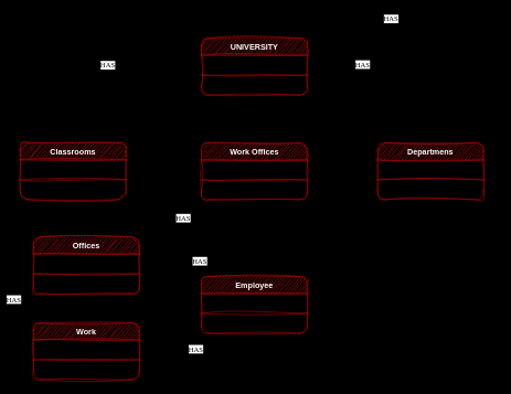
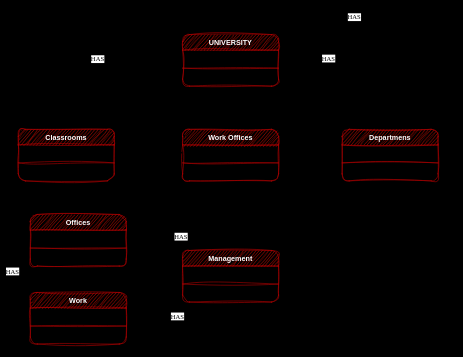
  <mxCell id="0" />
  <mxCell id="1" parent="0" />
  <mxCell id="2" value="@alpulkegul&lt;div style=&quot;font-size: 15px;&quot;&gt;University Management System&lt;/div&gt;" style="text;html=1;align=left;verticalAlign=middle;resizable=0;points=[];autosize=1;strokeColor=none;fillColor=none;rotation=0;fontSize=15;textOpacity=30;rounded=1;sketch=1;curveFitting=1;jiggle=2;" vertex="1" parent="1"><mxGeometry x="28" y="20" width="230" height="48" as="geometry" /></mxCell>
  <mxCell id="3" style="edgeStyle=orthogonalEdgeStyle;rounded=1;orthogonalLoop=1;jettySize=auto;html=1;entryX=0.5;entryY=0;entryDx=0;entryDy=0;sketch=1;curveFitting=1;jiggle=2;endArrow=none;" parent="1" source="9" target="13" edge="1"><mxGeometry relative="1" as="geometry"><Array as="points"><mxPoint x="110" y="97" /></Array></mxGeometry></mxCell>
  <mxCell id="4" value="HAS" style="edgeLabel;html=1;align=center;verticalAlign=middle;resizable=0;points=[];sketch=1;hachureGap=4;jiggle=2;curveFitting=1;fontFamily=Architects Daughter;fontSource=https%3A%2F%2Ffonts.googleapis.com%2Fcss%3Ffamily%3DArchitects%2BDaughter;" vertex="1" connectable="0" parent="3"><mxGeometry x="-0.084" relative="1" as="geometry"><mxPoint as="offset" /></mxGeometry></mxCell>
  <mxCell id="5" style="edgeStyle=orthogonalEdgeStyle;rounded=1;orthogonalLoop=1;jettySize=auto;html=1;entryX=0.5;entryY=0;entryDx=0;entryDy=0;sketch=1;curveFitting=1;jiggle=2;" parent="1" source="10" target="21" edge="1"><mxGeometry relative="1" as="geometry" /></mxCell>
  <mxCell id="6" value="HAS" style="edgeLabel;html=1;align=center;verticalAlign=middle;resizable=0;points=[];sketch=1;hachureGap=4;jiggle=2;curveFitting=1;fontFamily=Architects Daughter;fontSource=https%3A%2F%2Ffonts.googleapis.com%2Fcss%3Ffamily%3DArchitects%2BDaughter;" vertex="1" connectable="0" parent="5"><mxGeometry x="-0.461" y="-1" relative="1" as="geometry"><mxPoint y="-1" as="offset" /></mxGeometry></mxCell>
  <mxCell id="7" style="edgeStyle=orthogonalEdgeStyle;rounded=1;orthogonalLoop=1;jettySize=auto;html=1;exitX=0.5;exitY=0;exitDx=0;exitDy=0;entryX=1.011;entryY=0.891;entryDx=0;entryDy=0;entryPerimeter=0;sketch=1;curveFitting=1;jiggle=2;" parent="1" source="9" target="33" edge="1"><mxGeometry relative="1" as="geometry"><mxPoint x="470" y="447" as="targetPoint" /><Array as="points"><mxPoint x="384" y="27" /><mxPoint x="750" y="27" /><mxPoint x="750" y="467" /><mxPoint x="466" y="467" /></Array></mxGeometry></mxCell>
  <mxCell id="8" value="HAS" style="edgeLabel;html=1;align=center;verticalAlign=middle;resizable=0;points=[];sketch=1;hachureGap=4;jiggle=2;curveFitting=1;fontFamily=Architects Daughter;fontSource=https%3A%2F%2Ffonts.googleapis.com%2Fcss%3Ffamily%3DArchitects%2BDaughter;" vertex="1" connectable="0" parent="7"><mxGeometry x="-0.58" y="1" relative="1" as="geometry"><mxPoint y="1" as="offset" /></mxGeometry></mxCell>
  <mxCell id="9" value="UNIVERSITY" style="swimlane;fontStyle=1;align=center;verticalAlign=top;childLayout=stackLayout;horizontal=1;startSize=26;horizontalStack=0;resizeParent=1;resizeParentMax=0;resizeLast=0;collapsible=1;marginBottom=0;whiteSpace=wrap;html=1;fillColor=#e51400;fontColor=#ffffff;strokeColor=#B20000;rounded=1;sketch=1;curveFitting=1;jiggle=2;" parent="1" vertex="1"><mxGeometry x="304" y="57" width="160" height="86" as="geometry" /></mxCell>
  <mxCell id="10" value="+ field: type" style="text;strokeColor=none;fillColor=none;align=left;verticalAlign=top;spacingLeft=4;spacingRight=4;overflow=hidden;rotatable=0;points=[[0,0.5],[1,0.5]];portConstraint=eastwest;whiteSpace=wrap;html=1;rounded=1;sketch=1;curveFitting=1;jiggle=2;" parent="9" vertex="1"><mxGeometry y="26" width="160" height="26" as="geometry" /></mxCell>
  <mxCell id="11" value="" style="line;strokeWidth=1;fillColor=none;align=left;verticalAlign=middle;spacingTop=-1;spacingLeft=3;spacingRight=3;rotatable=0;labelPosition=right;points=[];portConstraint=eastwest;strokeColor=inherit;rounded=1;sketch=1;curveFitting=1;jiggle=2;" parent="9" vertex="1"><mxGeometry y="52" width="160" height="8" as="geometry" /></mxCell>
  <mxCell id="12" value="+ method(type): type" style="text;strokeColor=none;fillColor=none;align=left;verticalAlign=top;spacingLeft=4;spacingRight=4;overflow=hidden;rotatable=0;points=[[0,0.5],[1,0.5]];portConstraint=eastwest;whiteSpace=wrap;html=1;rounded=1;sketch=1;curveFitting=1;jiggle=2;" parent="9" vertex="1"><mxGeometry y="60" width="160" height="26" as="geometry" /></mxCell>
  <mxCell id="13" value="Classrooms" style="swimlane;fontStyle=1;align=center;verticalAlign=top;childLayout=stackLayout;horizontal=1;startSize=26;horizontalStack=0;resizeParent=1;resizeParentMax=0;resizeLast=0;collapsible=1;marginBottom=0;whiteSpace=wrap;html=1;fillColor=#e51400;fontColor=#ffffff;strokeColor=#B20000;rounded=1;sketch=1;curveFitting=1;jiggle=2;" parent="1" vertex="1"><mxGeometry x="30" y="215" width="160" height="86" as="geometry" /></mxCell>
  <mxCell id="14" value="+ field: type" style="text;strokeColor=none;fillColor=none;align=left;verticalAlign=top;spacingLeft=4;spacingRight=4;overflow=hidden;rotatable=0;points=[[0,0.5],[1,0.5]];portConstraint=eastwest;whiteSpace=wrap;html=1;rounded=1;sketch=1;curveFitting=1;jiggle=2;" parent="13" vertex="1"><mxGeometry y="26" width="160" height="26" as="geometry" /></mxCell>
  <mxCell id="15" value="" style="line;strokeWidth=1;fillColor=none;align=left;verticalAlign=middle;spacingTop=-1;spacingLeft=3;spacingRight=3;rotatable=0;labelPosition=right;points=[];portConstraint=eastwest;strokeColor=inherit;rounded=1;sketch=1;curveFitting=1;jiggle=2;" parent="13" vertex="1"><mxGeometry y="52" width="160" height="8" as="geometry" /></mxCell>
  <mxCell id="16" value="+ method(type): type" style="text;strokeColor=none;fillColor=none;align=left;verticalAlign=top;spacingLeft=4;spacingRight=4;overflow=hidden;rotatable=0;points=[[0,0.5],[1,0.5]];portConstraint=eastwest;whiteSpace=wrap;html=1;rounded=1;sketch=1;curveFitting=1;jiggle=2;" parent="13" vertex="1"><mxGeometry y="60" width="160" height="26" as="geometry" /></mxCell>
  <mxCell id="17" value="Work Offices" style="swimlane;fontStyle=1;align=center;verticalAlign=top;childLayout=stackLayout;horizontal=1;startSize=26;horizontalStack=0;resizeParent=1;resizeParentMax=0;resizeLast=0;collapsible=1;marginBottom=0;whiteSpace=wrap;html=1;fillColor=#e51400;fontColor=#ffffff;strokeColor=#B20000;rounded=1;sketch=1;curveFitting=1;jiggle=2;" parent="1" vertex="1"><mxGeometry x="304" y="215" width="160" height="86" as="geometry"><mxRectangle x="334" y="318" width="103" height="26" as="alternateBounds" /></mxGeometry></mxCell>
  <mxCell id="18" value="+ field: type" style="text;strokeColor=none;fillColor=none;align=left;verticalAlign=top;spacingLeft=4;spacingRight=4;overflow=hidden;rotatable=0;points=[[0,0.5],[1,0.5]];portConstraint=eastwest;whiteSpace=wrap;html=1;rounded=1;sketch=1;curveFitting=1;jiggle=2;" parent="17" vertex="1"><mxGeometry y="26" width="160" height="26" as="geometry" /></mxCell>
  <mxCell id="19" value="" style="line;strokeWidth=1;fillColor=none;align=left;verticalAlign=middle;spacingTop=-1;spacingLeft=3;spacingRight=3;rotatable=0;labelPosition=right;points=[];portConstraint=eastwest;strokeColor=inherit;rounded=1;sketch=1;curveFitting=1;jiggle=2;" parent="17" vertex="1"><mxGeometry y="52" width="160" height="8" as="geometry" /></mxCell>
  <mxCell id="20" value="+ method(type): type" style="text;strokeColor=none;fillColor=none;align=left;verticalAlign=top;spacingLeft=4;spacingRight=4;overflow=hidden;rotatable=0;points=[[0,0.5],[1,0.5]];portConstraint=eastwest;whiteSpace=wrap;html=1;rounded=1;sketch=1;curveFitting=1;jiggle=2;" parent="17" vertex="1"><mxGeometry y="60" width="160" height="26" as="geometry" /></mxCell>
  <mxCell id="21" value="Departmens" style="swimlane;fontStyle=1;align=center;verticalAlign=top;childLayout=stackLayout;horizontal=1;startSize=26;horizontalStack=0;resizeParent=1;resizeParentMax=0;resizeLast=0;collapsible=1;marginBottom=0;whiteSpace=wrap;html=1;fillColor=#e51400;fontColor=#ffffff;strokeColor=#B20000;rounded=1;sketch=1;curveFitting=1;jiggle=2;" parent="1" vertex="1"><mxGeometry x="570" y="215" width="160" height="86" as="geometry"><mxRectangle x="600" y="318" width="100" height="26" as="alternateBounds" /></mxGeometry></mxCell>
  <mxCell id="22" value="+ field: type" style="text;strokeColor=none;fillColor=none;align=left;verticalAlign=top;spacingLeft=4;spacingRight=4;overflow=hidden;rotatable=0;points=[[0,0.5],[1,0.5]];portConstraint=eastwest;whiteSpace=wrap;html=1;rounded=1;sketch=1;curveFitting=1;jiggle=2;" parent="21" vertex="1"><mxGeometry y="26" width="160" height="26" as="geometry" /></mxCell>
  <mxCell id="23" value="" style="line;strokeWidth=1;fillColor=none;align=left;verticalAlign=middle;spacingTop=-1;spacingLeft=3;spacingRight=3;rotatable=0;labelPosition=right;points=[];portConstraint=eastwest;strokeColor=inherit;rounded=1;sketch=1;curveFitting=1;jiggle=2;" parent="21" vertex="1"><mxGeometry y="52" width="160" height="8" as="geometry" /></mxCell>
  <mxCell id="24" value="+ method(type): type" style="text;strokeColor=none;fillColor=none;align=left;verticalAlign=top;spacingLeft=4;spacingRight=4;overflow=hidden;rotatable=0;points=[[0,0.5],[1,0.5]];portConstraint=eastwest;whiteSpace=wrap;html=1;rounded=1;sketch=1;curveFitting=1;jiggle=2;" parent="21" vertex="1"><mxGeometry y="60" width="160" height="26" as="geometry" /></mxCell>
  <mxCell id="25" value="1" style="text;html=1;align=center;verticalAlign=middle;resizable=0;points=[];autosize=1;strokeColor=none;fillColor=none;rounded=1;sketch=1;curveFitting=1;jiggle=2;" parent="1" vertex="1"><mxGeometry x="540" y="227" width="30" height="30" as="geometry" /></mxCell>
  <mxCell id="26" value="1..*" style="text;html=1;align=center;verticalAlign=middle;resizable=0;points=[];autosize=1;strokeColor=none;fillColor=none;rounded=1;sketch=1;curveFitting=1;jiggle=2;" parent="1" vertex="1"><mxGeometry x="460" y="227" width="40" height="30" as="geometry" /></mxCell>
  <mxCell id="27" style="edgeStyle=orthogonalEdgeStyle;rounded=1;orthogonalLoop=1;jettySize=auto;html=1;entryX=1;entryY=0.5;entryDx=0;entryDy=0;sketch=1;curveFitting=1;jiggle=2;" parent="1" source="32" target="39" edge="1"><mxGeometry relative="1" as="geometry" /></mxCell>
  <mxCell id="28" value="&lt;span style=&quot;color: rgba(0, 0, 0, 0); font-family: monospace; font-size: 0px; text-align: start;&quot;&gt;%3CmxGraphModel%3E%3Croot%3E%3CmxCell%20id%3D%220%22%2F%3E%3CmxCell%20id%3D%221%22%20parent%3D%220%22%2F%3E%3CmxCell%20id%3D%222%22%20value%3D%22%26lt%3Bfont%20face%3D%26quot%3BHelvetica%26quot%3B%26gt%3BHAS%26lt%3B%2Ffont%26gt%3B%22%20style%3D%22edgeLabel%3Bhtml%3D1%3Balign%3Dcenter%3BverticalAlign%3Dmiddle%3Bresizable%3D0%3Bpoints%3D%5B%5D%3Bsketch%3D1%3BhachureGap%3D4%3Bjiggle%3D2%3BcurveFitting%3D1%3BfontFamily%3DArchitects%20Daughter%3BfontSource%3Dhttps%253A%252F%252Ffonts.googleapis.com%252Fcss%253Ffamily%253DArchitects%252BDaughter%3B%22%20vertex%3D%221%22%20connectable%3D%220%22%20parent%3D%221%22%3E%3CmxGeometry%20x%3D%22539.833%22%20y%3D%22360%22%20as%3D%22geometry%22%2F%3E%3C%2FmxCell%3E%3C%2Froot%3E%3C%2FmxGraphModel%3E&lt;/span&gt;&lt;span style=&quot;color: rgba(0, 0, 0, 0); font-family: monospace; font-size: 0px; text-align: start;&quot;&gt;%3CmxGraphModel%3E%3Croot%3E%3CmxCell%20id%3D%220%22%2F%3E%3CmxCell%20id%3D%221%22%20parent%3D%220%22%2F%3E%3CmxCell%20id%3D%222%22%20value%3D%22%26lt%3Bfont%20face%3D%26quot%3BHelvetica%26quot%3B%26gt%3BHAS%26lt%3B%2Ffont%26gt%3B%22%20style%3D%22edgeLabel%3Bhtml%3D1%3Balign%3Dcenter%3BverticalAlign%3Dmiddle%3Bresizable%3D0%3Bpoints%3D%5B%5D%3Bsketch%3D1%3BhachureGap%3D4%3Bjiggle%3D2%3BcurveFitting%3D1%3BfontFamily%3DArchitects%20Daughter%3BfontSource%3Dhttps%253A%252F%252Ffonts.googleapis.com%252Fcss%253Ffamily%253DArchitects%252BDaughter%3B%22%20vertex%3D%221%22%20connectable%3D%220%22%20parent%3D%221%22%3E%3CmxGeometry%20x%3D%22539.833%22%20y%3D%22360%22%20as%3D%22geometry%22%2F%3E%3C%2FmxCell%3E%3C%2Froot%3E%3C%2FmxGraphModel%3E&lt;/span&gt;" style="edgeLabel;html=1;align=center;verticalAlign=middle;resizable=0;points=[];hachureGap=4;fontFamily=Architects Daughter;fontSource=https%3A%2F%2Ffonts.googleapis.com%2Fcss%3Ffamily%3DArchitects%2BDaughter;rounded=1;sketch=1;curveFitting=1;jiggle=2;" vertex="1" connectable="0" parent="27"><mxGeometry x="0.055" relative="1" as="geometry"><mxPoint as="offset" /></mxGeometry></mxCell>
  <mxCell id="29" value="HAS" style="edgeLabel;html=1;align=center;verticalAlign=middle;resizable=0;points=[];sketch=1;hachureGap=4;jiggle=2;curveFitting=1;fontFamily=Architects Daughter;fontSource=https%3A%2F%2Ffonts.googleapis.com%2Fcss%3Ffamily%3DArchitects%2BDaughter;" vertex="1" connectable="0" parent="27"><mxGeometry x="0.073" y="-3" relative="1" as="geometry"><mxPoint as="offset" /></mxGeometry></mxCell>
  <mxCell id="30" style="edgeStyle=orthogonalEdgeStyle;rounded=1;orthogonalLoop=1;jettySize=auto;html=1;entryX=1;entryY=0.5;entryDx=0;entryDy=0;sketch=1;curveFitting=1;jiggle=2;" parent="1" source="32" target="45" edge="1"><mxGeometry relative="1" as="geometry" /></mxCell>
  <mxCell id="31" value="HAS" style="edgeLabel;html=1;align=center;verticalAlign=middle;resizable=0;points=[];hachureGap=4;fontFamily=Architects Daughter;fontSource=https%3A%2F%2Ffonts.googleapis.com%2Fcss%3Ffamily%3DArchitects%2BDaughter;rounded=1;sketch=1;curveFitting=1;jiggle=2;" vertex="1" connectable="0" parent="30"><mxGeometry x="0.15" relative="1" as="geometry"><mxPoint as="offset" /></mxGeometry></mxCell>
- <mxCell id="32" value="Employee" style="swimlane;fontStyle=1;align=center;verticalAlign=top;childLayout=stackLayout;horizontal=1;startSize=26;horizontalStack=0;resizeParent=1;resizeParentMax=0;resizeLast=0;collapsible=1;marginBottom=0;whiteSpace=wrap;html=1;fillColor=#e51400;fontColor=#ffffff;strokeColor=#B20000;rounded=1;sketch=1;curveFitting=1;jiggle=2;" parent="1" vertex="1"><mxGeometry x="304" y="417" width="160" height="86" as="geometry" /></mxCell>
+ <mxCell id="32" value="Management" style="swimlane;fontStyle=1;align=center;verticalAlign=top;childLayout=stackLayout;horizontal=1;startSize=26;horizontalStack=0;resizeParent=1;resizeParentMax=0;resizeLast=0;collapsible=1;marginBottom=0;whiteSpace=wrap;html=1;fillColor=#e51400;fontColor=#ffffff;strokeColor=#B20000;rounded=1;sketch=1;curveFitting=1;jiggle=2;" parent="1" vertex="1"><mxGeometry x="304" y="417" width="160" height="86" as="geometry" /></mxCell>
  <mxCell id="33" value="+ field: type" style="text;strokeColor=none;fillColor=none;align=left;verticalAlign=top;spacingLeft=4;spacingRight=4;overflow=hidden;rotatable=0;points=[[0,0.5],[1,0.5]];portConstraint=eastwest;whiteSpace=wrap;html=1;rounded=1;sketch=1;curveFitting=1;jiggle=2;" parent="32" vertex="1"><mxGeometry y="26" width="160" height="26" as="geometry" /></mxCell>
  <mxCell id="34" value="" style="line;strokeWidth=1;fillColor=none;align=left;verticalAlign=middle;spacingTop=-1;spacingLeft=3;spacingRight=3;rotatable=0;labelPosition=right;points=[];portConstraint=eastwest;strokeColor=inherit;rounded=1;sketch=1;curveFitting=1;jiggle=2;" parent="32" vertex="1"><mxGeometry y="52" width="160" height="8" as="geometry" /></mxCell>
  <mxCell id="35" value="+ method(type): type" style="text;strokeColor=none;fillColor=none;align=left;verticalAlign=top;spacingLeft=4;spacingRight=4;overflow=hidden;rotatable=0;points=[[0,0.5],[1,0.5]];portConstraint=eastwest;whiteSpace=wrap;html=1;rounded=1;sketch=1;curveFitting=1;jiggle=2;" parent="32" vertex="1"><mxGeometry y="60" width="160" height="26" as="geometry" /></mxCell>
- <mxCell id="36" style="edgeStyle=orthogonalEdgeStyle;rounded=1;orthogonalLoop=1;jettySize=auto;html=1;sketch=1;curveFitting=1;jiggle=2;" parent="1" source="38" target="17" edge="1"><mxGeometry relative="1" as="geometry"><Array as="points"><mxPoint x="130" y="327" /><mxPoint x="384" y="327" /></Array></mxGeometry></mxCell>
- <mxCell id="37" value="HAS" style="edgeLabel;html=1;align=center;verticalAlign=middle;resizable=0;points=[];sketch=1;hachureGap=4;jiggle=2;curveFitting=1;fontFamily=Architects Daughter;fontSource=https%3A%2F%2Ffonts.googleapis.com%2Fcss%3Ffamily%3DArchitects%2BDaughter;" vertex="1" connectable="0" parent="36"><mxGeometry x="0.131" y="-1" relative="1" as="geometry"><mxPoint as="offset" /></mxGeometry></mxCell>
  <mxCell id="38" value="Offices" style="swimlane;fontStyle=1;align=center;verticalAlign=top;childLayout=stackLayout;horizontal=1;startSize=26;horizontalStack=0;resizeParent=1;resizeParentMax=0;resizeLast=0;collapsible=1;marginBottom=0;whiteSpace=wrap;html=1;fillColor=#e51400;fontColor=#ffffff;strokeColor=#B20000;rounded=1;sketch=1;curveFitting=1;jiggle=2;" parent="1" vertex="1"><mxGeometry x="50" y="357" width="160" height="86" as="geometry" /></mxCell>
  <mxCell id="39" value="+ field: type" style="text;strokeColor=none;fillColor=none;align=left;verticalAlign=top;spacingLeft=4;spacingRight=4;overflow=hidden;rotatable=0;points=[[0,0.5],[1,0.5]];portConstraint=eastwest;whiteSpace=wrap;html=1;rounded=1;sketch=1;curveFitting=1;jiggle=2;" parent="38" vertex="1"><mxGeometry y="26" width="160" height="26" as="geometry" /></mxCell>
  <mxCell id="40" value="" style="line;strokeWidth=1;fillColor=none;align=left;verticalAlign=middle;spacingTop=-1;spacingLeft=3;spacingRight=3;rotatable=0;labelPosition=right;points=[];portConstraint=eastwest;strokeColor=inherit;rounded=1;sketch=1;curveFitting=1;jiggle=2;" parent="38" vertex="1"><mxGeometry y="52" width="160" height="8" as="geometry" /></mxCell>
  <mxCell id="41" value="+ method(type): type" style="text;strokeColor=none;fillColor=none;align=left;verticalAlign=top;spacingLeft=4;spacingRight=4;overflow=hidden;rotatable=0;points=[[0,0.5],[1,0.5]];portConstraint=eastwest;whiteSpace=wrap;html=1;rounded=1;sketch=1;curveFitting=1;jiggle=2;" parent="38" vertex="1"><mxGeometry y="60" width="160" height="26" as="geometry" /></mxCell>
  <mxCell id="42" style="edgeStyle=orthogonalEdgeStyle;rounded=1;orthogonalLoop=1;jettySize=auto;html=1;entryX=0;entryY=0.5;entryDx=0;entryDy=0;sketch=1;curveFitting=1;jiggle=2;" parent="1" source="44" target="18" edge="1"><mxGeometry relative="1" as="geometry"><Array as="points"><mxPoint x="20" y="530" /><mxPoint x="20" y="317" /><mxPoint x="240" y="317" /><mxPoint x="240" y="254" /></Array></mxGeometry></mxCell>
  <mxCell id="43" value="HAS" style="edgeLabel;html=1;align=center;verticalAlign=middle;resizable=0;points=[];sketch=1;hachureGap=4;jiggle=2;curveFitting=1;fontFamily=Architects Daughter;fontSource=https%3A%2F%2Ffonts.googleapis.com%2Fcss%3Ffamily%3DArchitects%2BDaughter;" vertex="1" connectable="0" parent="42"><mxGeometry x="-0.629" y="1" relative="1" as="geometry"><mxPoint as="offset" /></mxGeometry></mxCell>
  <mxCell id="44" value="Work" style="swimlane;fontStyle=1;align=center;verticalAlign=top;childLayout=stackLayout;horizontal=1;startSize=26;horizontalStack=0;resizeParent=1;resizeParentMax=0;resizeLast=0;collapsible=1;marginBottom=0;whiteSpace=wrap;html=1;fillColor=#e51400;fontColor=#ffffff;strokeColor=#B20000;rounded=1;sketch=1;curveFitting=1;jiggle=2;" parent="1" vertex="1"><mxGeometry x="50" y="487" width="160" height="86" as="geometry" /></mxCell>
  <mxCell id="45" value="+ field: type" style="text;strokeColor=none;fillColor=none;align=left;verticalAlign=top;spacingLeft=4;spacingRight=4;overflow=hidden;rotatable=0;points=[[0,0.5],[1,0.5]];portConstraint=eastwest;whiteSpace=wrap;html=1;rounded=1;sketch=1;curveFitting=1;jiggle=2;" parent="44" vertex="1"><mxGeometry y="26" width="160" height="26" as="geometry" /></mxCell>
  <mxCell id="46" value="" style="line;strokeWidth=1;fillColor=none;align=left;verticalAlign=middle;spacingTop=-1;spacingLeft=3;spacingRight=3;rotatable=0;labelPosition=right;points=[];portConstraint=eastwest;strokeColor=inherit;rounded=1;sketch=1;curveFitting=1;jiggle=2;" parent="44" vertex="1"><mxGeometry y="52" width="160" height="8" as="geometry" /></mxCell>
  <mxCell id="47" value="+ method(type): type" style="text;strokeColor=none;fillColor=none;align=left;verticalAlign=top;spacingLeft=4;spacingRight=4;overflow=hidden;rotatable=0;points=[[0,0.5],[1,0.5]];portConstraint=eastwest;whiteSpace=wrap;html=1;rounded=1;sketch=1;curveFitting=1;jiggle=2;" parent="44" vertex="1"><mxGeometry y="60" width="160" height="26" as="geometry" /></mxCell>
  <mxCell id="48" value="1" style="text;html=1;align=center;verticalAlign=middle;resizable=0;points=[];autosize=1;strokeColor=none;fillColor=none;rounded=1;sketch=1;curveFitting=1;jiggle=2;" parent="1" vertex="1"><mxGeometry x="380" y="27" width="30" height="30" as="geometry" /></mxCell>
  <mxCell id="49" value="1" style="text;html=1;align=center;verticalAlign=middle;resizable=0;points=[];autosize=1;strokeColor=none;fillColor=none;rounded=1;sketch=1;curveFitting=1;jiggle=2;" parent="1" vertex="1"><mxGeometry x="460" y="65" width="30" height="30" as="geometry" /></mxCell>
  <mxCell id="50" value="1" style="text;html=1;align=center;verticalAlign=middle;resizable=0;points=[];autosize=1;strokeColor=none;fillColor=none;rounded=1;sketch=1;curveFitting=1;jiggle=2;" parent="1" vertex="1"><mxGeometry x="380" y="143" width="30" height="30" as="geometry" /></mxCell>
  <mxCell id="51" value="1" style="text;html=1;align=center;verticalAlign=middle;resizable=0;points=[];autosize=1;strokeColor=none;fillColor=none;rounded=1;sketch=1;curveFitting=1;jiggle=2;" parent="1" vertex="1"><mxGeometry x="280" y="65" width="30" height="30" as="geometry" /></mxCell>
  <mxCell id="52" value="1..*" style="text;html=1;align=center;verticalAlign=middle;resizable=0;points=[];autosize=1;strokeColor=none;fillColor=none;rounded=1;sketch=1;curveFitting=1;jiggle=2;" parent="1" vertex="1"><mxGeometry x="460" y="435" width="40" height="30" as="geometry" /></mxCell>
  <mxCell id="53" value="1..*" style="text;html=1;align=center;verticalAlign=middle;resizable=0;points=[];autosize=1;strokeColor=none;fillColor=none;rounded=1;sketch=1;curveFitting=1;jiggle=2;" parent="1" vertex="1"><mxGeometry x="650" y="185" width="40" height="30" as="geometry" /></mxCell>
  <mxCell id="54" value="1..*" style="text;html=1;align=center;verticalAlign=middle;resizable=0;points=[];autosize=1;strokeColor=none;fillColor=none;rounded=1;sketch=1;curveFitting=1;jiggle=2;" parent="1" vertex="1"><mxGeometry x="380" y="185" width="40" height="30" as="geometry" /></mxCell>
  <mxCell id="55" value="1..*" style="text;html=1;align=center;verticalAlign=middle;resizable=0;points=[];autosize=1;strokeColor=none;fillColor=none;rounded=1;sketch=1;curveFitting=1;jiggle=2;" parent="1" vertex="1"><mxGeometry x="110" y="185" width="40" height="30" as="geometry" /></mxCell>
  <mxCell id="56" value="1" style="text;html=1;align=center;verticalAlign=middle;resizable=0;points=[];autosize=1;strokeColor=none;fillColor=none;rounded=1;sketch=1;curveFitting=1;jiggle=2;" parent="1" vertex="1"><mxGeometry x="380" y="503" width="30" height="30" as="geometry" /></mxCell>
  <mxCell id="57" value="1..*" style="text;html=1;align=center;verticalAlign=middle;resizable=0;points=[];autosize=1;strokeColor=none;fillColor=none;rounded=1;sketch=1;curveFitting=1;jiggle=2;" parent="1" vertex="1"><mxGeometry x="205" y="525" width="40" height="30" as="geometry" /></mxCell>
  <mxCell id="58" value="1..*" style="text;html=1;align=center;verticalAlign=middle;resizable=0;points=[];autosize=1;strokeColor=none;fillColor=none;rounded=1;sketch=1;curveFitting=1;jiggle=2;" parent="1" vertex="1"><mxGeometry x="205" y="395" width="40" height="30" as="geometry" /></mxCell>
  <mxCell id="59" value="1" style="text;html=1;align=center;verticalAlign=middle;resizable=0;points=[];autosize=1;strokeColor=none;fillColor=none;rounded=1;sketch=1;curveFitting=1;jiggle=2;" parent="1" vertex="1"><mxGeometry x="380" y="395" width="30" height="30" as="geometry" /></mxCell>
  <mxCell id="60" value="1" style="text;html=1;align=center;verticalAlign=middle;resizable=0;points=[];autosize=1;strokeColor=none;fillColor=none;rounded=1;sketch=1;curveFitting=1;jiggle=2;" parent="1" vertex="1"><mxGeometry x="95" y="327" width="30" height="30" as="geometry" /></mxCell>
  <mxCell id="61" value="1" style="text;html=1;align=center;verticalAlign=middle;resizable=0;points=[];autosize=1;strokeColor=none;fillColor=none;rounded=1;sketch=1;curveFitting=1;jiggle=2;" parent="1" vertex="1"><mxGeometry x="380" y="301" width="30" height="30" as="geometry" /></mxCell>
  <mxCell id="62" value="1" style="text;html=1;align=center;verticalAlign=middle;resizable=0;points=[];autosize=1;strokeColor=none;fillColor=none;rounded=1;sketch=1;curveFitting=1;jiggle=2;" parent="1" vertex="1"><mxGeometry x="275" y="225" width="30" height="30" as="geometry" /></mxCell>
  <mxCell id="63" value="1" style="text;html=1;align=center;verticalAlign=middle;resizable=0;points=[];autosize=1;strokeColor=none;fillColor=none;rounded=1;sketch=1;curveFitting=1;jiggle=2;" parent="1" vertex="1"><mxGeometry x="20" y="503" width="30" height="30" as="geometry" /></mxCell>
